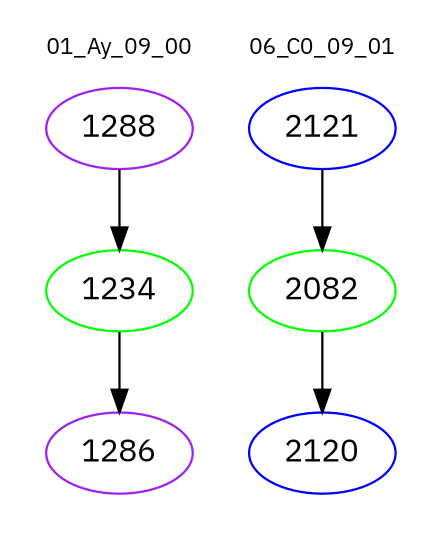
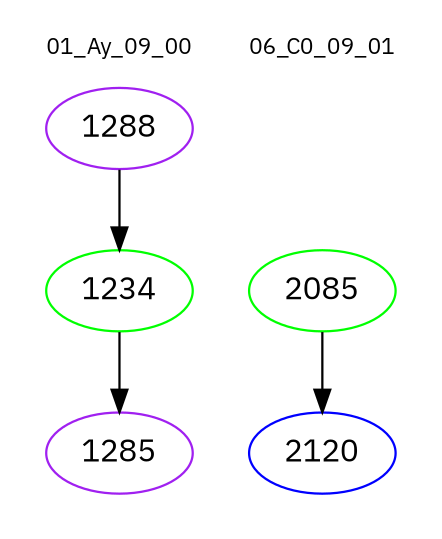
  digraph {
    fontname="IBM Plex Sans"
    node [color=purple fontname="IBM Plex Sans"]
    edge [color=black fontname="IBM Plex Sans"]
    n1 [label=1288]
    n2 [color=green label=1234]
-   n3 [label=1286]
-   n4 [color=blue label=2121]
-   n5 [color=green label=2082]
+   n3 [label=1285]
+   n5 [color=green label=2085]
    n6 [color=blue label=2120]
    subgraph cluster_1 {
      color=white
      fontsize=10
      label="01_Ay_09_00"
      n1
      n2
      n3
    }
    subgraph cluster_2 {
      color=white
      fontsize=10
      label="06_C0_09_01"
-     n4
      n5
      n6
    }
    n1 -> n2
    n2 -> n3
-   n4 -> n5
    n5 -> n6
  }
